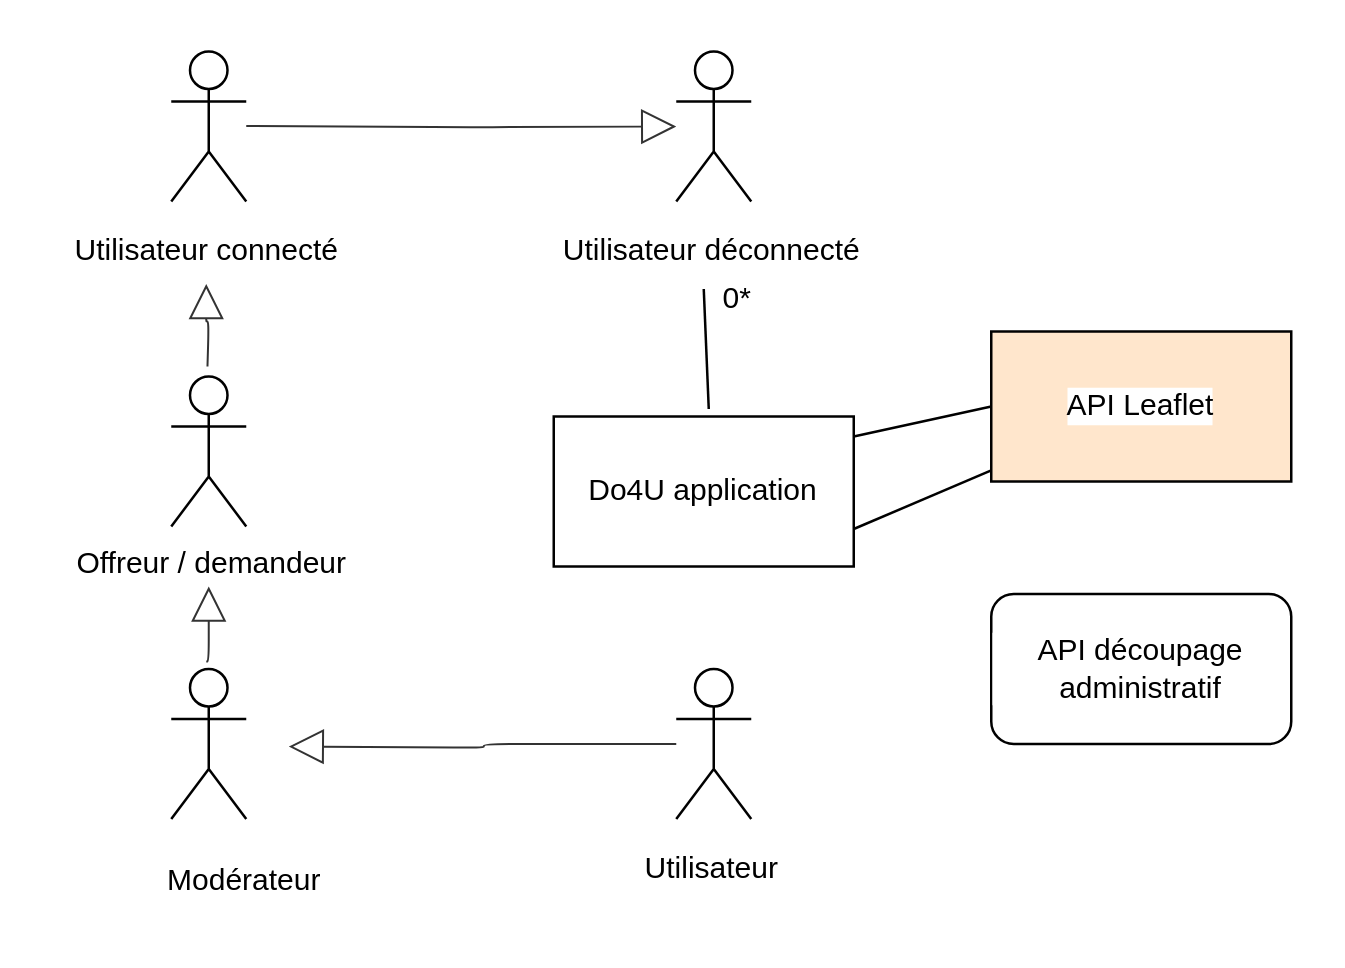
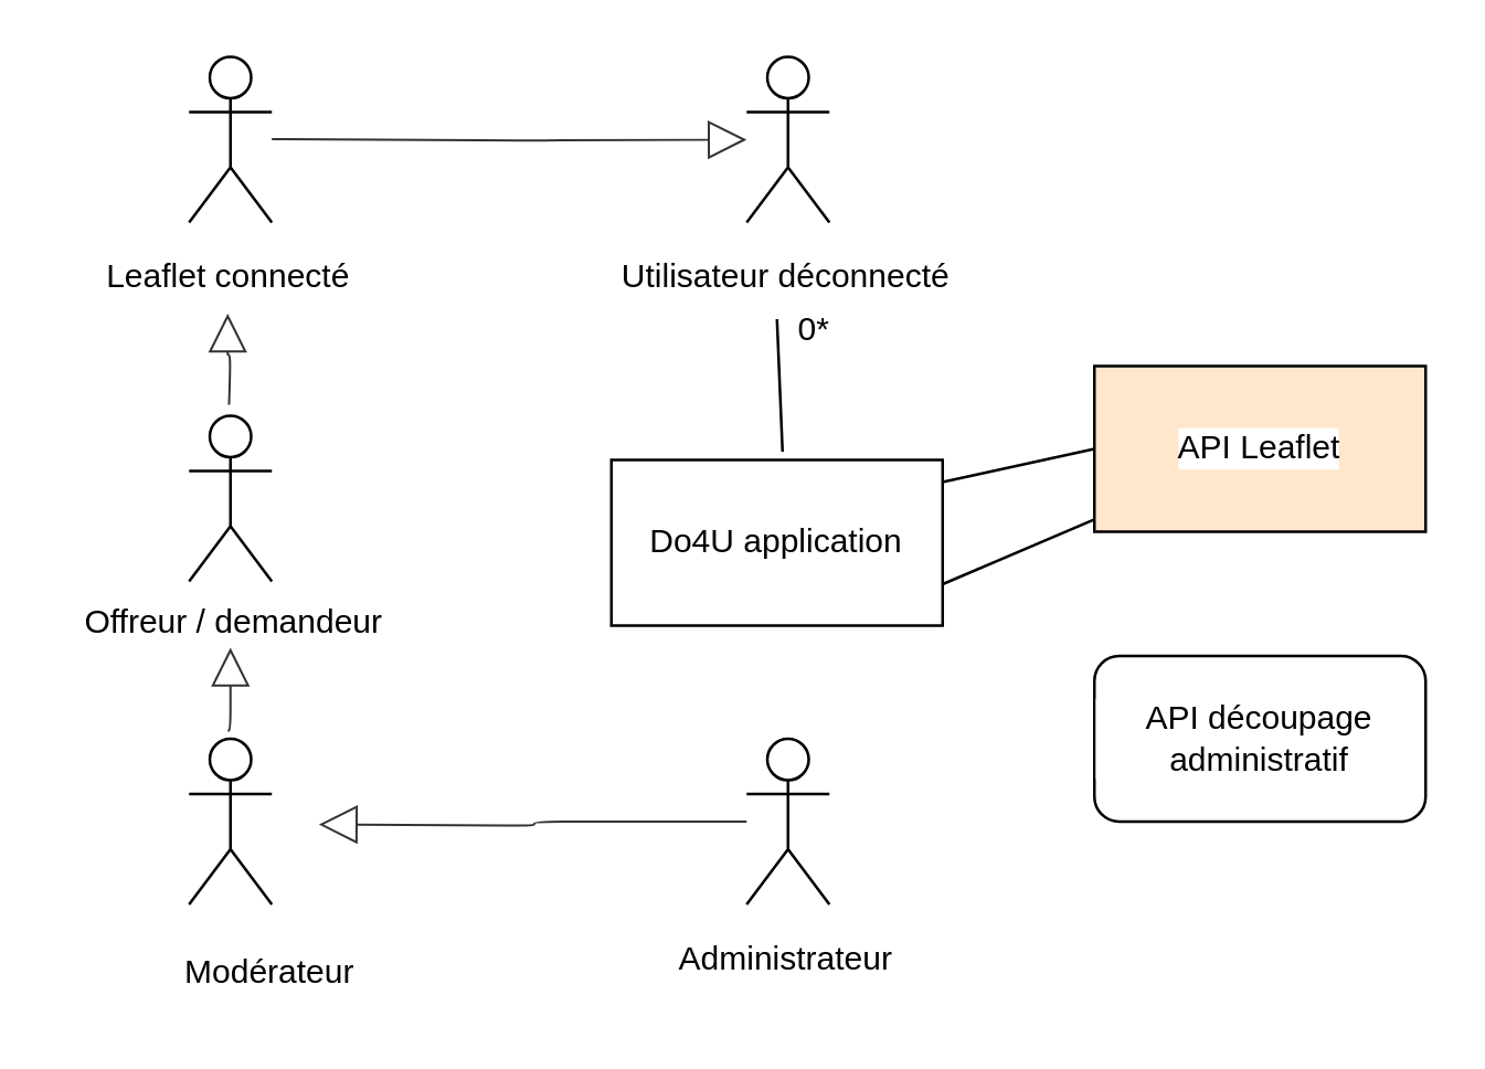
  <mxCell id="0" />
  <mxCell id="1" parent="0" />
  <mxCell id="2" value="" style="shape=umlActor;verticalLabelPosition=bottom;verticalAlign=top;html=1;outlineConnect=0;strokeColor=#000000;fillColor=#FFFFFF;" parent="1" vertex="1"><mxGeometry x="270" y="20" width="30" height="60" as="geometry" /></mxCell>
  <mxCell id="3" value="" style="shape=umlActor;verticalLabelPosition=bottom;verticalAlign=top;html=1;outlineConnect=0;strokeColor=#000000;fillColor=#FFFFFF;" parent="1" vertex="1"><mxGeometry x="68" y="20" width="30" height="60" as="geometry" /></mxCell>
  <mxCell id="4" value="" style="shape=umlActor;verticalLabelPosition=bottom;verticalAlign=top;html=1;outlineConnect=0;strokeColor=#000000;fillColor=#FFFFFF;" parent="1" vertex="1"><mxGeometry x="68" y="150" width="30" height="60" as="geometry" /></mxCell>
  <mxCell id="5" value="" style="shape=umlActor;verticalLabelPosition=bottom;verticalAlign=top;html=1;outlineConnect=0;strokeColor=#000000;fillColor=#FFFFFF;" parent="1" vertex="1"><mxGeometry x="68" y="267" width="30" height="60" as="geometry" /></mxCell>
  <mxCell id="6" value="" style="shape=umlActor;verticalLabelPosition=bottom;verticalAlign=top;html=1;outlineConnect=0;strokeColor=#000000;fillColor=#FFFFFF;" parent="1" vertex="1"><mxGeometry x="270" y="267" width="30" height="60" as="geometry" /></mxCell>
  <mxCell id="7" value="&lt;font color=&quot;#000000&quot;&gt;Utilisateur déconnecté&lt;/font&gt;" style="text;html=1;align=center;verticalAlign=middle;resizable=0;points=[];autosize=1;strokeColor=none;fillColor=none;" parent="1" vertex="1"><mxGeometry x="215.5" y="87" width="137" height="26" as="geometry" /></mxCell>
- <mxCell id="8" value="&lt;font color=&quot;#000000&quot;&gt;Utilisateur connecté&lt;/font&gt;" style="text;html=1;align=center;verticalAlign=middle;resizable=0;points=[];autosize=1;strokeColor=none;fillColor=none;" parent="1" vertex="1"><mxGeometry x="20.5" y="87" width="123" height="26" as="geometry" /></mxCell>
+ <mxCell id="8" value="&lt;font color=&quot;#000000&quot;&gt;Leaflet connecté&lt;/font&gt;" style="text;html=1;align=center;verticalAlign=middle;resizable=0;points=[];autosize=1;strokeColor=none;fillColor=none;" parent="1" vertex="1"><mxGeometry x="20.5" y="87" width="123" height="26" as="geometry" /></mxCell>
  <mxCell id="9" value="&lt;font color=&quot;#000000&quot;&gt;Offreur / demandeur&lt;br&gt;&lt;br&gt;&lt;/font&gt;" style="text;html=1;align=center;verticalAlign=middle;resizable=0;points=[];autosize=1;strokeColor=none;fillColor=none;" parent="1" vertex="1"><mxGeometry x="20.5" y="211" width="126" height="41" as="geometry" /></mxCell>
  <mxCell id="10" value="&lt;font color=&quot;#000000&quot;&gt;Modérateur&lt;/font&gt;" style="text;html=1;align=center;verticalAlign=middle;resizable=0;points=[];autosize=1;strokeColor=none;fillColor=none;" parent="1" vertex="1"><mxGeometry x="57" y="339" width="79" height="26" as="geometry" /></mxCell>
- <mxCell id="11" value="&lt;font color=&quot;#000000&quot;&gt;Utilisateur&lt;/font&gt;" style="text;html=1;align=center;verticalAlign=middle;resizable=0;points=[];autosize=1;strokeColor=none;fillColor=none;" parent="1" vertex="1"><mxGeometry x="236.5" y="334" width="95" height="26" as="geometry" /></mxCell>
+ <mxCell id="11" value="&lt;font color=&quot;#000000&quot;&gt;Administrateur&lt;/font&gt;" style="text;html=1;align=center;verticalAlign=middle;resizable=0;points=[];autosize=1;strokeColor=none;fillColor=none;" parent="1" vertex="1"><mxGeometry x="236.5" y="334" width="95" height="26" as="geometry" /></mxCell>
  <mxCell id="12" value="" style="html=1;jettySize=18;whiteSpace=wrap;fontSize=13;strokeColor=#333333;strokeOpacity=100;strokeWidth=0.8;rounded=1;arcSize=24;edgeStyle=orthogonalEdgeStyle;startArrow=none;endArrow=block;endFill=0;endSize=12;fontColor=#000000;" parent="1" source="6" edge="1"><mxGeometry width="100" height="100" relative="1" as="geometry"><Array as="points" /><mxPoint x="232" y="298" as="sourcePoint" /><mxPoint x="115" y="298" as="targetPoint" /></mxGeometry></mxCell>
  <mxCell id="13" value="" style="html=1;jettySize=18;whiteSpace=wrap;fontSize=13;strokeColor=#333333;strokeOpacity=100;strokeWidth=0.8;rounded=1;arcSize=24;edgeStyle=orthogonalEdgeStyle;startArrow=none;endArrow=block;endFill=0;endSize=12;fontColor=#000000;entryX=0.496;entryY=0.561;entryDx=0;entryDy=0;entryPerimeter=0;" parent="1" target="9" edge="1"><mxGeometry width="100" height="100" relative="1" as="geometry"><Array as="points" /><mxPoint x="82" y="264" as="sourcePoint" /><mxPoint x="146.5" y="255" as="targetPoint" /></mxGeometry></mxCell>
  <mxCell id="14" value="" style="html=1;jettySize=18;whiteSpace=wrap;fontSize=13;strokeColor=#333333;strokeOpacity=100;strokeWidth=0.8;rounded=1;arcSize=24;edgeStyle=orthogonalEdgeStyle;startArrow=none;endArrow=block;endFill=0;endSize=12;fontColor=#000000;" parent="1" target="8" edge="1"><mxGeometry width="100" height="100" relative="1" as="geometry"><Array as="points" /><mxPoint x="82.49" y="146" as="sourcePoint" /><mxPoint x="83.486" y="116.001" as="targetPoint" /></mxGeometry></mxCell>
  <mxCell id="15" value="" style="html=1;jettySize=18;whiteSpace=wrap;fontSize=13;strokeColor=#333333;strokeOpacity=100;strokeWidth=0.8;rounded=1;arcSize=24;edgeStyle=orthogonalEdgeStyle;startArrow=none;endArrow=block;endFill=0;endSize=12;fontColor=#000000;" parent="1" target="2" edge="1"><mxGeometry width="100" height="100" relative="1" as="geometry"><Array as="points" /><mxPoint x="98" y="49.78" as="sourcePoint" /><mxPoint x="173" y="49.78" as="targetPoint" /></mxGeometry></mxCell>
  <mxCell id="16" value="Do4U application" style="rounded=0;whiteSpace=wrap;html=1;labelBackgroundColor=#FFFFFF;strokeColor=#000000;fontColor=#000000;fillColor=#FFFFFF;" parent="1" vertex="1"><mxGeometry x="221" y="166" width="120" height="60" as="geometry" /></mxCell>
  <mxCell id="17" value="" style="endArrow=none;html=1;rounded=0;strokeColor=#000000;fontColor=#000000;" parent="1" edge="1"><mxGeometry relative="1" as="geometry"><mxPoint x="281" y="115" as="sourcePoint" /><mxPoint x="283" y="163" as="targetPoint" /></mxGeometry></mxCell>
  <mxCell id="18" value="0*" style="resizable=0;html=1;align=left;verticalAlign=bottom;fontColor=#000000;labelBackgroundColor=#FFFFFF;strokeColor=#000000;fillColor=#FFFFFF;" parent="17" connectable="0" vertex="1"><mxGeometry x="-1" relative="1" as="geometry"><mxPoint x="6" y="12" as="offset" /></mxGeometry></mxCell>
  <mxCell id="19" value="API Leaflet" style="rounded=0;whiteSpace=wrap;html=1;labelBackgroundColor=#FFFFFF;strokeColor=#000000;fontColor=#000000;fillColor=#ffe6cc;" parent="1" vertex="1"><mxGeometry x="396" y="132" width="120" height="60" as="geometry" /></mxCell>
  <mxCell id="20" value="API découpage administratif" style="whiteSpace=wrap;html=1;labelBackgroundColor=#FFFFFF;strokeColor=#000000;fontColor=#000000;fillColor=#FFFFFF;rounded=1;" parent="1" vertex="1"><mxGeometry x="396" y="237" width="120" height="60" as="geometry" /></mxCell>
  <mxCell id="21" value="" style="endArrow=none;html=1;rounded=0;strokeColor=#000000;fontColor=#000000;entryX=0;entryY=0.5;entryDx=0;entryDy=0;" parent="1" target="19" edge="1"><mxGeometry relative="1" as="geometry"><mxPoint x="341" y="174" as="sourcePoint" /><mxPoint x="401" y="176" as="targetPoint" /></mxGeometry></mxCell>
  <mxCell id="22" value="" style="endArrow=none;html=1;rounded=0;strokeColor=#000000;fontColor=#000000;exitX=1;exitY=0.75;exitDx=0;exitDy=0;" parent="1" source="16" target="19" edge="1"><mxGeometry relative="1" as="geometry"><mxPoint x="324" y="264" as="sourcePoint" /><mxPoint x="379" y="252" as="targetPoint" /></mxGeometry></mxCell>
